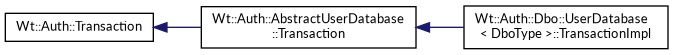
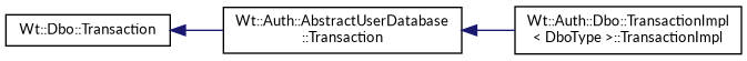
  digraph {
    fontname=Lato
    rankdir=LR
    node [color=black fillcolor=white fontname=Lato fontsize=10 shape=record style=filled]
    edge [color=midnightblue dir=back fontname=Lato fontsize=10 labelfontname=Helvetica labelfontsize=10 style=solid]
-   n1 [height=0.2 label="Wt::Auth::Transaction" width=0.4]
+   n1 [height=0.2 label="Wt::Dbo::Transaction" width=0.4]
    n2 [height=0.2 label="Wt::Auth::AbstractUserDatabase\l::Transaction" width=0.4]
-   n3 [height=0.2 label="Wt::Auth::Dbo::UserDatabase\l\< DboType \>::TransactionImpl" width=0.4]
+   n3 [height=0.2 label="Wt::Auth::Dbo::TransactionImpl\l\< DboType \>::TransactionImpl" width=0.4]
    n1 -> n2
    n2 -> n3
  }
